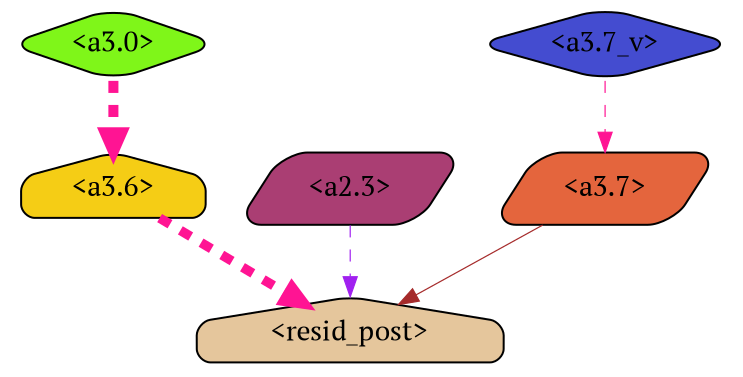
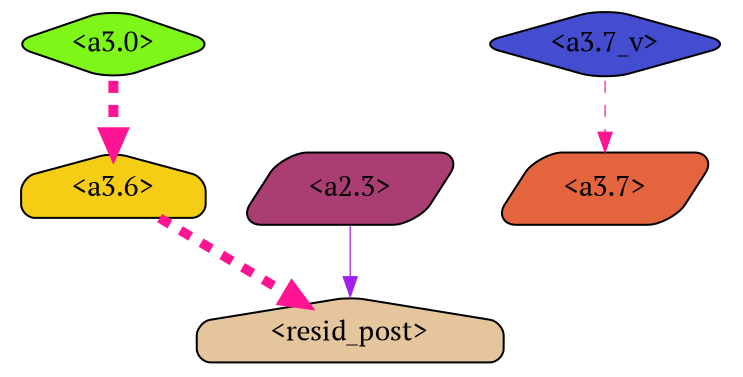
  strict digraph {
    fontname="PT Serif"
    splines=true
    node [color=black fontname="PT Serif" shape=parallelogram style="filled, rounded"]
    edge [color=deeppink fontname="PT Serif" penwidth=0.6 style=dashed]
    "<a3.7>" [fillcolor="#e4653d"]
    "<resid_post>" [fillcolor="#e5c69c" shape=house]
    "<a3.6>" [fillcolor="#f5cd15" shape=house]
    "<a3.0>" [fillcolor="#7ff619" shape=diamond]
    "<a2.3>" [fillcolor="#aa3e73"]
    "<a3.7_v>" [fillcolor="#444cd0" shape=diamond]
-   "<a3.7>" -> "<resid_post>" [color=brown style=solid]
    "<a3.6>" -> "<resid_post>" [penwidth=4.749041676521301]
    "<a3.0>" -> "<a3.6>" [penwidth=5.004215121269226]
-   "<a2.3>" -> "<resid_post>" [color=purple]
+   "<a2.3>" -> "<resid_post>" [color=purple style=solid]
    "<a3.7_v>" -> "<a3.7>"
  }
